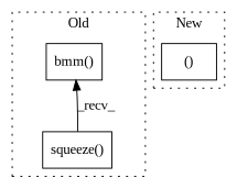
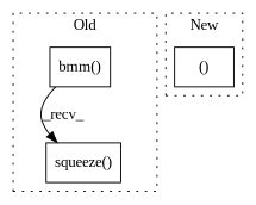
  digraph {
    fontname="Liberation Serif"
    node [a=75 shape=box fontname="Liberation Serif"]
    n1 [l="10,1" label="bmm()" s="3266,3291"]
    n2 [l="35,1" label="squeeze()" s="3266,3302"]
    n3 [a=54 l=6 label="()" s=3695]
    subgraph cluster_1 {
      label=Old
      style=dotted
      n1
      n2
    }
    subgraph cluster_2 {
      label=New
      style=dotted
      n3
    }
-   n2 -> n1 [label=_recv_ fontname="Liberation Serif"]
+   n1 -> n2 [label=_recv_ fontname="Liberation Serif"]
  }
